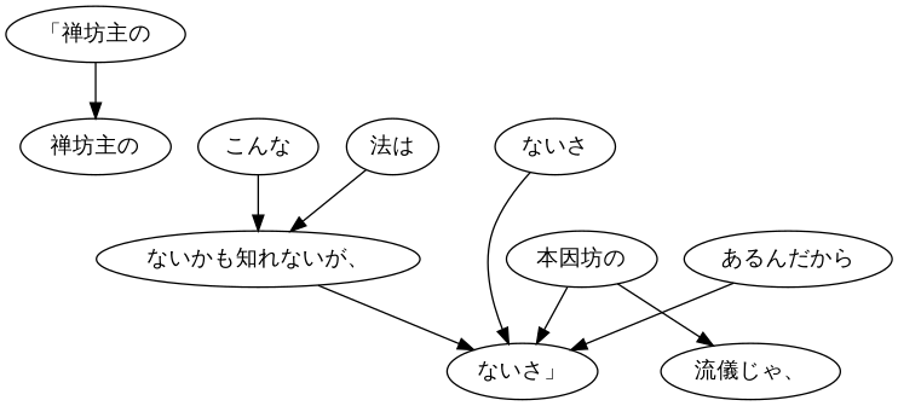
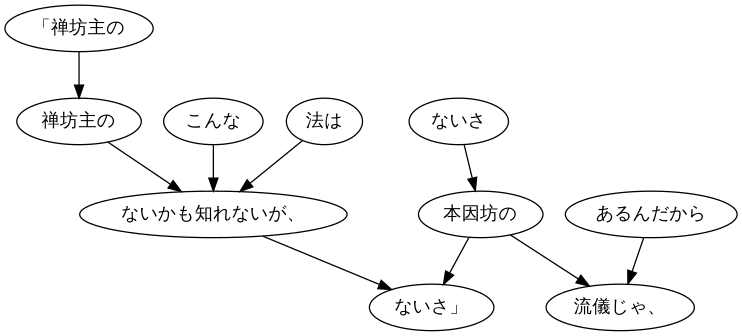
  digraph {
    fontname=Ubuntu
    node [fontname=Ubuntu]
    edge [fontname=Ubuntu]
    n1 [label="「禅坊主の"]
    n2 [label="禅坊主の"]
    n3 [label="ないかも知れないが、"]
    n4 [label="ないさ」"]
    n5 [label="こんな"]
    n6 [label="法は"]
    n7 [label="本因坊の"]
    n8 [label="流儀じゃ、"]
    n9 [label="あるんだから"]
    n10 [label="ないさ"]
    n1 -> n2
+   n2 -> n3
    n3 -> n4
    n5 -> n3
    n6 -> n3
    n7 -> n4
    n7 -> n8
-   n9 -> n4
-   n10 -> n4
+   n9 -> n8
+   n10 -> n7
  }
